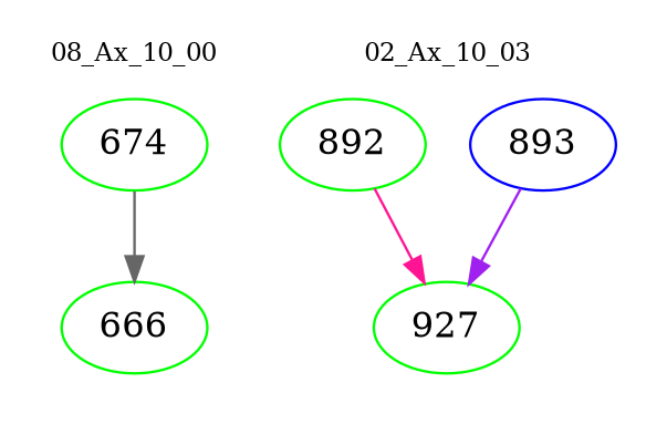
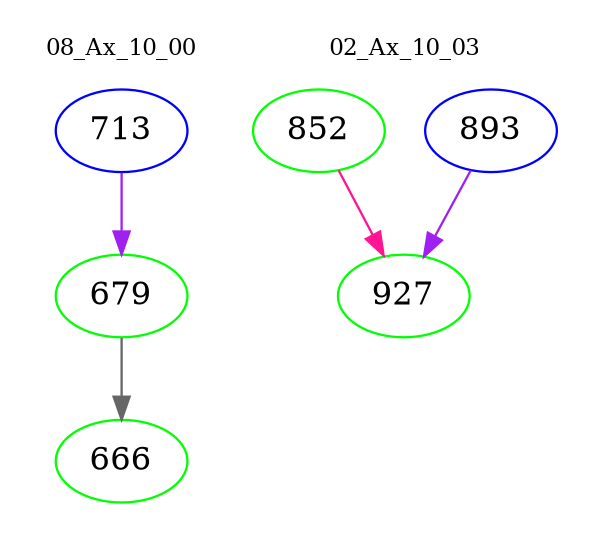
  digraph {
    node [color=green]
    edge [color=purple]
-   n2 [label=674]
+   n1 [color=blue label=713]
+   n2 [label=679]
    n3 [label=666]
    n4 [color=blue label=893]
-   n5 [label=892]
+   n5 [label=852]
    n6 [label=927]
    subgraph cluster_1 {
      color=white
      fontsize=10
      label="08_Ax_10_00"
+     n1
      n2
      n3
    }
    subgraph cluster_2 {
      color=white
      fontsize=10
      label="02_Ax_10_03"
      n4
      n5
      n6
    }
+   n1 -> n2
    n2 -> n3 [color=gray40]
    n4 -> n6
    n5 -> n6 [color=deeppink]
  }
